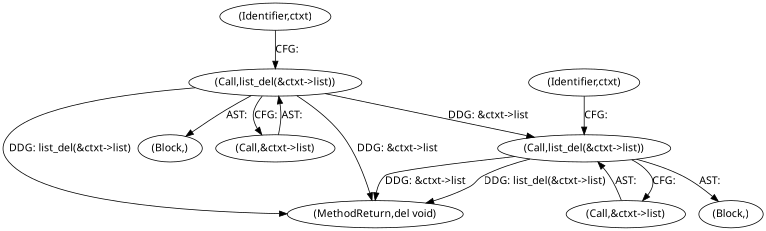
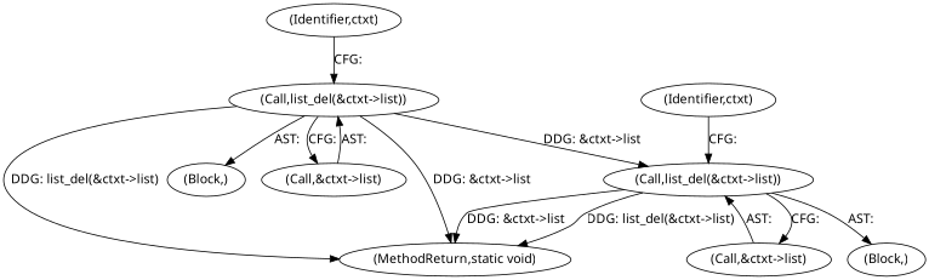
  digraph {
    fontname="Noto Sans"
    node [fontname="Noto Sans"]
    edge [fontname="Noto Sans"]
    n1 [label="(Call,list_del(&ctxt->list))"]
    n2 [label="(Call,list_del(&ctxt->list))"]
    n3 [label="(Call,&ctxt->list)"]
    n4 [label="(Block,)"]
-   n5 [label="(MethodReturn,del void)"]
+   n5 [label="(MethodReturn,static void)"]
    n6 [label="(Call,&ctxt->list)"]
    n7 [label="(Block,)"]
    n8 [label="(Identifier,ctxt)"]
    n9 [label="(Identifier,ctxt)"]
    n1 -> n2 [label="DDG: &ctxt->list"]
    n1 -> n3 [label="CFG: "]
    n1 -> n4 [label="AST: "]
    n1 -> n5 [label="DDG: list_del(&ctxt->list)"]
    n1 -> n5 [label="DDG: &ctxt->list"]
    n2 -> n5 [label="DDG: list_del(&ctxt->list)"]
    n2 -> n5 [label="DDG: &ctxt->list"]
    n2 -> n6 [label="CFG: "]
    n2 -> n7 [label="AST: "]
    n3 -> n1 [label="AST: "]
    n6 -> n2 [label="AST: "]
    n8 -> n2 [label="CFG: "]
    n9 -> n1 [label="CFG: "]
  }
